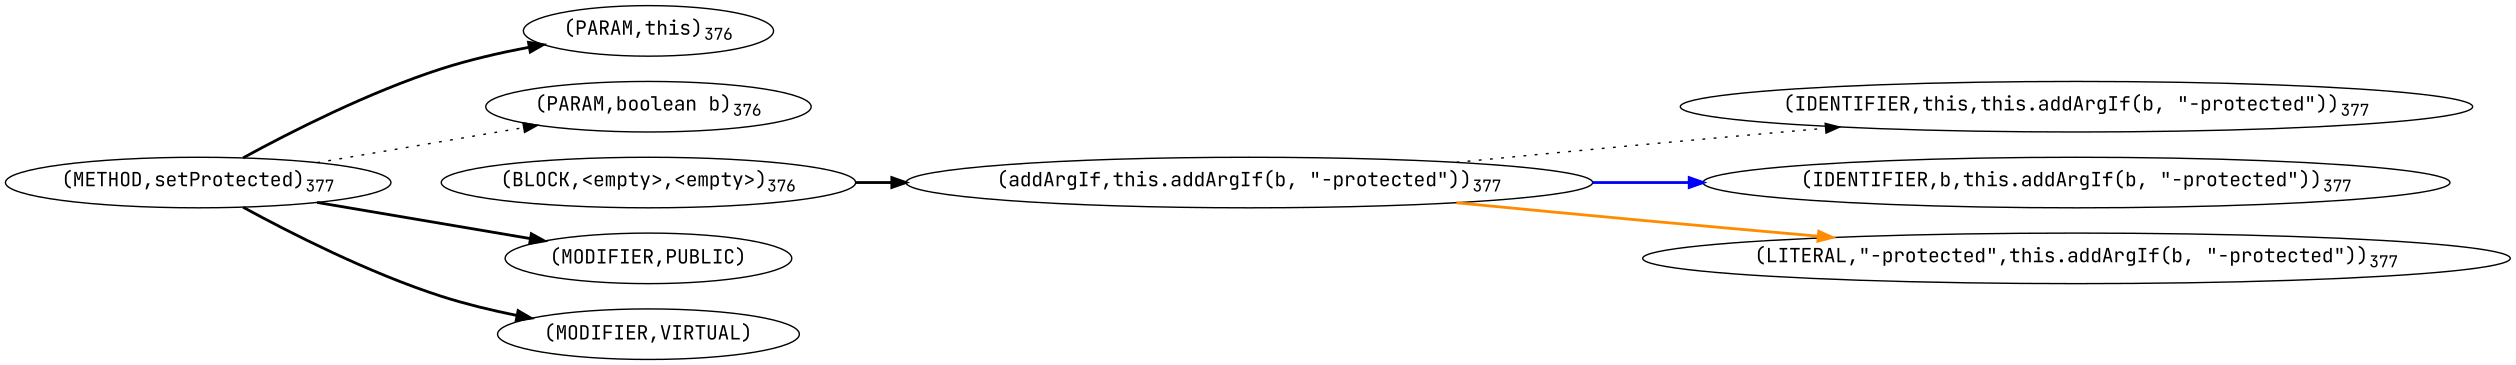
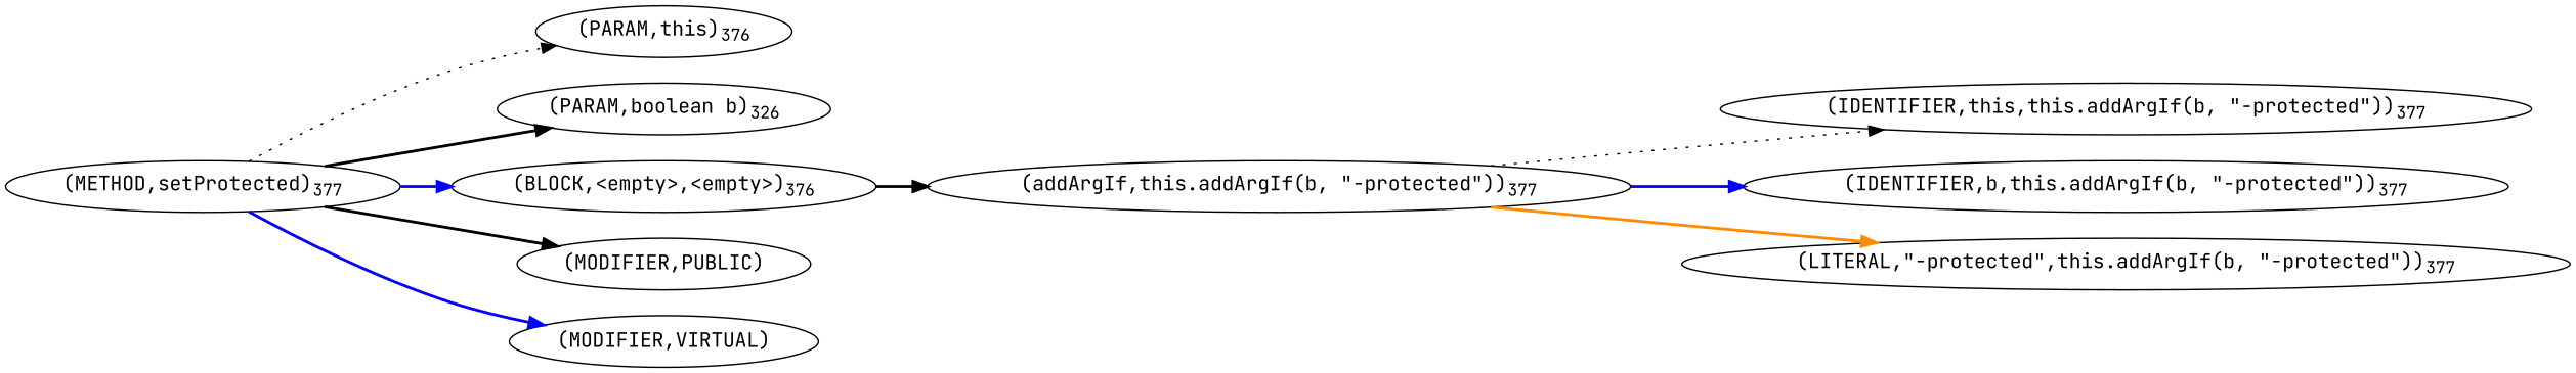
  digraph {
    fontname="JetBrains Mono"
    rankdir=LR
    node [fontname="JetBrains Mono"]
    edge [color=black fontname="JetBrains Mono" style=bold]
    n1 [label=<(METHOD,setProtected)<SUB>377</SUB>>]
    n2 [label=<(PARAM,this)<SUB>376</SUB>>]
-   n3 [label=<(PARAM,boolean b)<SUB>376</SUB>>]
+   n3 [label=<(PARAM,boolean b)<SUB>326</SUB>>]
    n4 [label=<(BLOCK,&lt;empty&gt;,&lt;empty&gt;)<SUB>376</SUB>>]
    n5 [label=<(MODIFIER,PUBLIC)>]
    n6 [label=<(MODIFIER,VIRTUAL)>]
    n7 [label=<(addArgIf,this.addArgIf(b, &quot;-protected&quot;))<SUB>377</SUB>>]
    n8 [label=<(IDENTIFIER,this,this.addArgIf(b, &quot;-protected&quot;))<SUB>377</SUB>>]
    n9 [label=<(IDENTIFIER,b,this.addArgIf(b, &quot;-protected&quot;))<SUB>377</SUB>>]
    n10 [label=<(LITERAL,&quot;-protected&quot;,this.addArgIf(b, &quot;-protected&quot;))<SUB>377</SUB>>]
-   n1 -> n2
-   n1 -> n3 [style=dotted]
+   n1 -> n2 [style=dotted]
+   n1 -> n3
+   n1 -> n4 [color=blue]
    n1 -> n5
-   n1 -> n6
+   n1 -> n6 [color=blue]
    n4 -> n7
    n7 -> n8 [style=dotted]
    n7 -> n9 [color=blue]
    n7 -> n10 [color=darkorange]
  }
